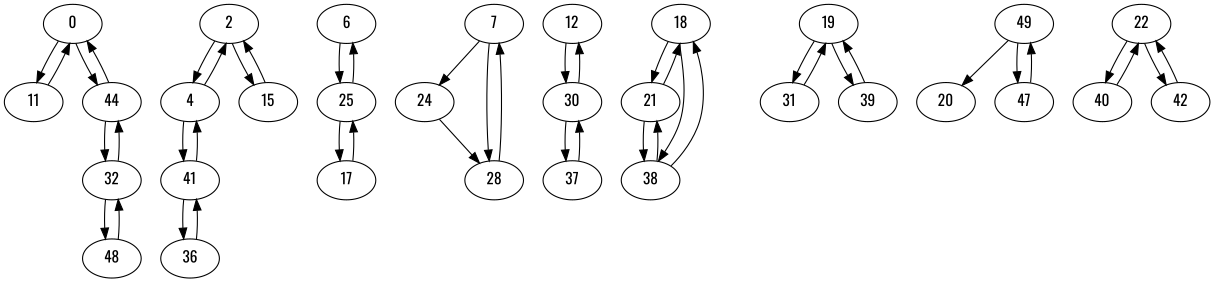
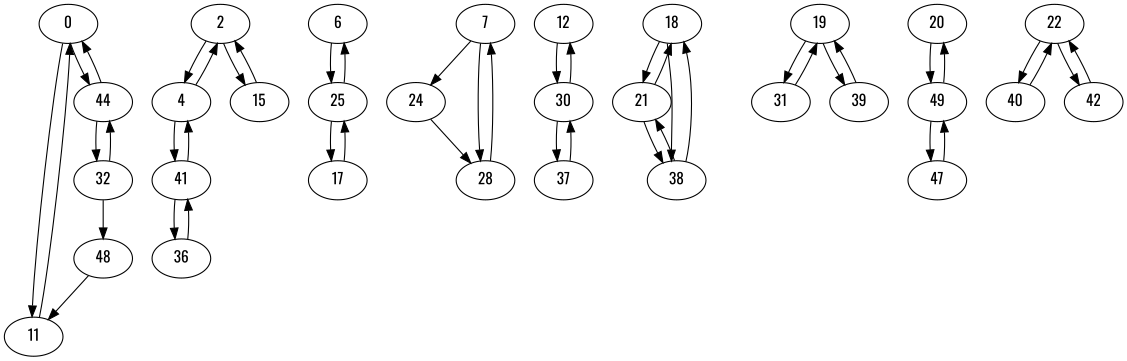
  digraph {
    fontname=Oswald
    node [fontname=Oswald]
    edge [fontname=Oswald]
    0
    11
    44
    32
    48
    2
    4
    15
    41
    36
    6
    25
    17
    7
    24
    28
    12
    30
    37
    18
    21
    38
    19
    31
    39
    20
    49
    47
    22
    40
    42
    0 -> 11
    0 -> 44
    11 -> 0
    44 -> 0
    44 -> 32
    32 -> 44
    32 -> 48
-   48 -> 32
+   48 -> 11
    2 -> 4
    2 -> 15
    4 -> 2
    4 -> 41
    15 -> 2
    41 -> 4
    41 -> 36
    36 -> 41
    6 -> 25
    25 -> 6
    25 -> 17
    17 -> 25
    7 -> 24
    7 -> 28
    24 -> 28
    28 -> 7
    12 -> 30
    30 -> 12
    30 -> 37
    37 -> 30
    18 -> 21
    18 -> 38
    21 -> 18
    21 -> 38
    38 -> 18
    38 -> 21
    19 -> 31
    19 -> 39
    31 -> 19
    39 -> 19
+   20 -> 49
    49 -> 20
    49 -> 47
    47 -> 49
    22 -> 40
    22 -> 42
    40 -> 22
    42 -> 22
  }
